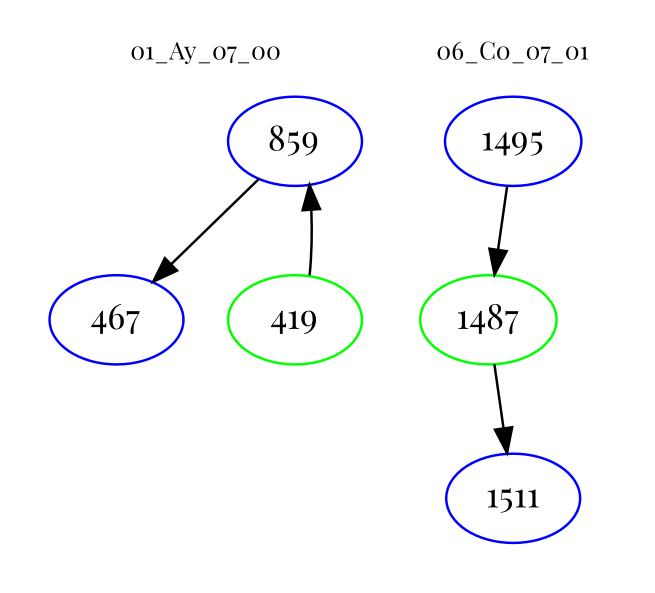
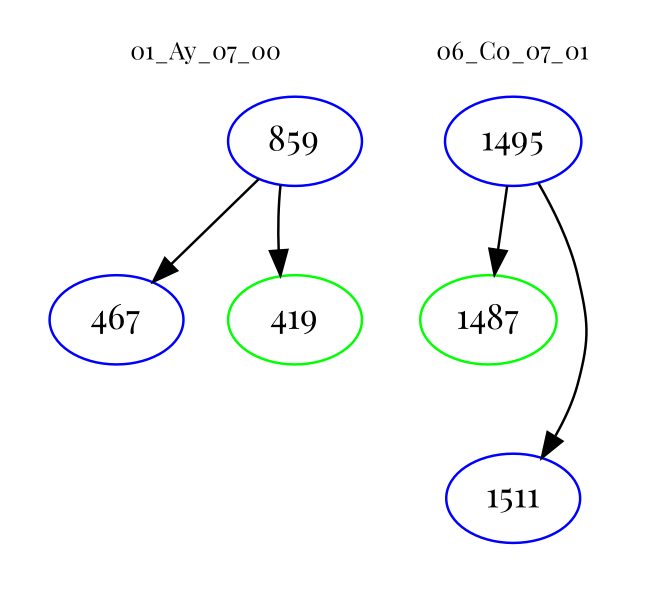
  digraph {
    fontname="Playfair Display"
    node [color=blue fontname="Playfair Display"]
    edge [color=black fontname="Playfair Display"]
    n1 [label=859]
    n2 [label=467]
    n3 [color=green label=419]
    n4 [label=1495]
    n5 [color=green label=1487]
    n6 [label=1511]
    subgraph cluster_1 {
      color=white
      fontsize=10
      label="01_Ay_07_00"
      n1
      n2
      n3
    }
    subgraph cluster_2 {
      color=white
      fontsize=10
      label="06_C0_07_01"
      n4
      n5
      n6
    }
    n1 -> n2
-   n3 -> n1
+   n1 -> n3
    n4 -> n5
-   n5 -> n6
+   n4 -> n6
  }
